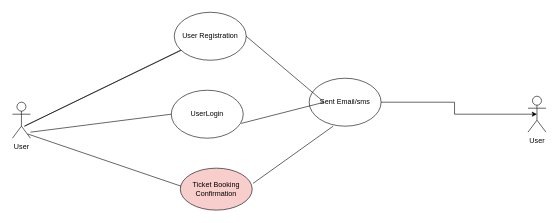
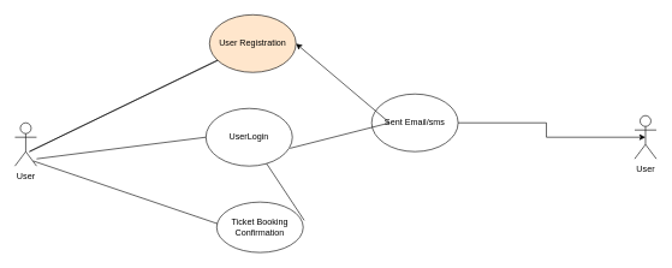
  <mxCell id="0" />
  <mxCell id="1" parent="0" />
  <mxCell id="2" value="User" style="shape=umlActor;verticalLabelPosition=bottom;verticalAlign=top;html=1;" parent="1" vertex="1"><mxGeometry x="880" y="160" width="30" height="60" as="geometry" /></mxCell>
- <mxCell id="3" value="User Registration" style="ellipse;whiteSpace=wrap;html=1;" parent="1" vertex="1"><mxGeometry x="290" y="20" width="120" height="80" as="geometry" /></mxCell>
+ <mxCell id="3" value="User Registration" style="ellipse;whiteSpace=wrap;html=1;fillColor=#ffe6cc;" parent="1" vertex="1"><mxGeometry x="290" y="20" width="120" height="80" as="geometry" /></mxCell>
  <mxCell id="4" value="User" style="shape=umlActor;verticalLabelPosition=bottom;verticalAlign=top;html=1;" parent="1" vertex="1"><mxGeometry x="20" y="170" width="30" height="60" as="geometry" /></mxCell>
  <mxCell id="5" value="Sent Email/sms" style="ellipse;whiteSpace=wrap;html=1;" parent="1" vertex="1"><mxGeometry x="515" y="130" width="120" height="80" as="geometry" /></mxCell>
- <mxCell id="6" value="Ticket Booking Confirmation" style="ellipse;whiteSpace=wrap;html=1;fillColor=#f8cecc;" parent="1" vertex="1"><mxGeometry x="300" y="280" width="120" height="70" as="geometry" /></mxCell>
+ <mxCell id="6" value="Ticket Booking Confirmation" style="ellipse;whiteSpace=wrap;html=1;" parent="1" vertex="1"><mxGeometry x="300" y="280" width="120" height="70" as="geometry" /></mxCell>
  <mxCell id="7" value="UserLogin" style="ellipse;whiteSpace=wrap;html=1;" parent="1" vertex="1"><mxGeometry x="285" y="150" width="120" height="80" as="geometry" /></mxCell>
  <mxCell id="8" value="" style="endArrow=none;html=1;rounded=0;" parent="1" target="3" edge="1"><mxGeometry width="50" height="50" relative="1" as="geometry"><mxPoint x="40" y="210" as="sourcePoint" /><mxPoint x="90" y="160" as="targetPoint" /></mxGeometry></mxCell>
  <mxCell id="9" value="" style="endArrow=none;html=1;rounded=0;" edge="1" parent="1"><mxGeometry width="50" height="50" relative="1" as="geometry"><mxPoint x="40" y="210" as="sourcePoint" /><mxPoint x="301" y="83" as="targetPoint" /></mxGeometry></mxCell>
  <mxCell id="10" value="" style="endArrow=none;html=1;rounded=0;entryX=0;entryY=0.5;entryDx=0;entryDy=0;" edge="1" parent="1" target="7"><mxGeometry width="50" height="50" relative="1" as="geometry"><mxPoint x="50" y="220" as="sourcePoint" /><mxPoint x="311" y="93" as="targetPoint" /></mxGeometry></mxCell>
  <mxCell id="11" value="" style="endArrow=none;html=1;rounded=0;exitX=0.847;exitY=0.883;exitDx=0;exitDy=0;exitPerimeter=0;" edge="1" parent="1" source="4"><mxGeometry width="50" height="50" relative="1" as="geometry"><mxPoint x="40" y="437" as="sourcePoint" /><mxPoint x="301" y="310" as="targetPoint" /></mxGeometry></mxCell>
- <mxCell id="12" value="" style="endArrow=none;html=1;rounded=0;exitX=0.972;exitY=0.692;exitDx=0;exitDy=0;exitPerimeter=0;entryX=1;entryY=0.5;entryDx=0;entryDy=0;" edge="1" parent="1" source="7" target="3"><mxGeometry width="50" height="50" relative="1" as="geometry"><mxPoint x="400" y="230" as="sourcePoint" /><mxPoint x="450" y="180" as="targetPoint" /><Array as="points"><mxPoint x="540" y="170" /></Array></mxGeometry></mxCell>
- <mxCell id="13" value="" style="endArrow=none;html=1;rounded=0;entryX=0.333;entryY=1;entryDx=0;entryDy=0;entryPerimeter=0;exitX=1.012;exitY=0.363;exitDx=0;exitDy=0;exitPerimeter=0;" edge="1" parent="1" source="6" target="5"><mxGeometry width="50" height="50" relative="1" as="geometry"><mxPoint x="400" y="230" as="sourcePoint" /><mxPoint x="450" y="180" as="targetPoint" /></mxGeometry></mxCell>
+ <mxCell id="12" value="" style="endArrow=classic;html=1;rounded=0;exitX=0.972;exitY=0.692;exitDx=0;exitDy=0;exitPerimeter=0;entryX=1;entryY=0.5;entryDx=0;entryDy=0;" edge="1" parent="1" source="7" target="3"><mxGeometry width="50" height="50" relative="1" as="geometry"><mxPoint x="400" y="230" as="sourcePoint" /><mxPoint x="450" y="180" as="targetPoint" /><Array as="points"><mxPoint x="540" y="170" /></Array></mxGeometry></mxCell>
+ <mxCell id="13" value="" style="endArrow=none;html=1;rounded=0;exitX=1.012;exitY=0.363;exitDx=0;exitDy=0;exitPerimeter=0;" edge="1" parent="1" source="6" target="7"><mxGeometry width="50" height="50" relative="1" as="geometry"><mxPoint x="400" y="230" as="sourcePoint" /><mxPoint x="450" y="180" as="targetPoint" /></mxGeometry></mxCell>
  <mxCell id="14" style="edgeStyle=orthogonalEdgeStyle;rounded=0;orthogonalLoop=1;jettySize=auto;html=1;exitX=1;exitY=0.5;exitDx=0;exitDy=0;entryX=0.5;entryY=0.5;entryDx=0;entryDy=0;entryPerimeter=0;" edge="1" parent="1" source="5" target="2"><mxGeometry relative="1" as="geometry" /></mxCell>
